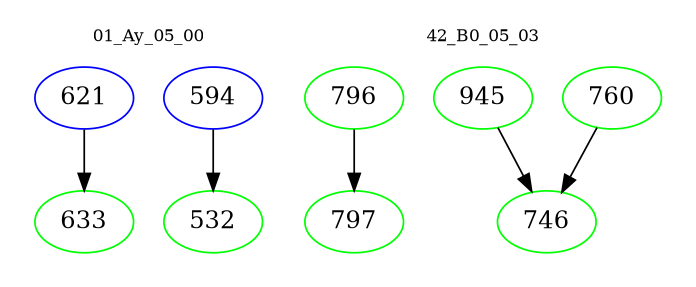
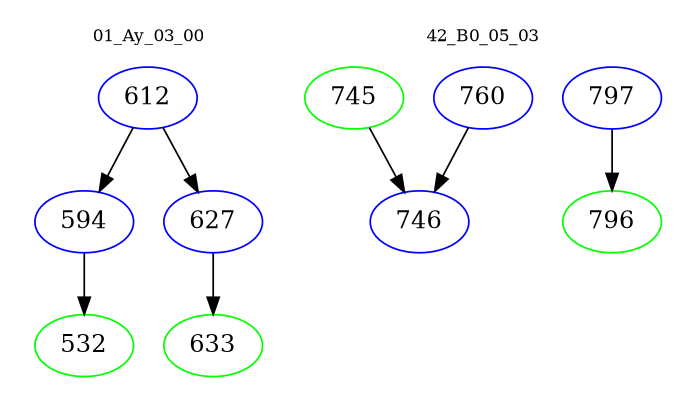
  digraph {
    node [color=blue]
    edge [color=black]
+   n1 [label=612]
    n2 [label=594]
-   n3 [label=621]
+   n3 [label=627]
    n4 [color=green label=532]
    n5 [color=green label=633]
-   n6 [color=green label=760]
-   n7 [color=green label=746]
-   n8 [color=green label=797]
-   n9 [color=green label=945]
+   n6 [label=760]
+   n7 [label=746]
+   n8 [label=797]
+   n9 [color=green label=745]
    n10 [color=green label=796]
    subgraph cluster_1 {
      color=white
      fontsize=10
-     label="01_Ay_05_00"
+     label="01_Ay_03_00"
+     n1
      n2
      n3
      n4
      n5
    }
    subgraph cluster_2 {
      color=white
      fontsize=10
      label="42_B0_05_03"
      n6
      n7
      n8
      n9
      n10
    }
+   n1 -> n2
+   n1 -> n3
    n2 -> n4
    n3 -> n5
    n6 -> n7
-   n10 -> n8
+   n8 -> n10
    n9 -> n7
  }
